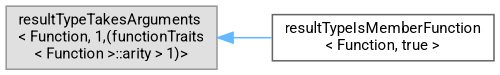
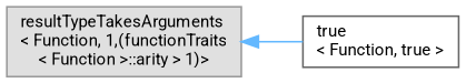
  digraph {
    rankdir=LR
    fontname=Roboto
    node [fontname=Roboto fontsize=10 shape=box style=filled]
    n1 [color=grey60 fillcolor="#E0E0E0" height=0.2 label="resultTypeTakesArguments\l\< Function, 1,(functionTraits\l\< Function \>::arity \> 1)\>" width=0.4]
-   n2 [color=grey40 fillcolor=white height=0.2 label="resultTypeIsMemberFunction\l\< Function, true \>" width=0.4]
+   n2 [color=grey40 fillcolor=white height=0.2 label="true\l\< Function, true \>" width=0.4]
    n1 -> n2 [color=steelblue1 dir=back fontname=Roboto fontsize=10 labelfontname=Helvetica labelfontsize=10 style=solid]
  }
